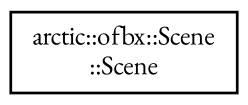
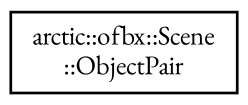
  digraph {
    rankdir=LR
    fontname="EB Garamond"
-   n1 [color=black fillcolor=white fontname="EB Garamond" fontsize=10 height=0.2 label="arctic::ofbx::Scene\l::Scene" shape=record style=filled width=0.4]
+   n1 [color=black fillcolor=white fontname="EB Garamond" fontsize=10 height=0.2 label="arctic::ofbx::Scene\l::ObjectPair" shape=record style=filled width=0.4]
  }
